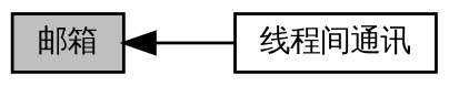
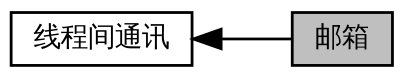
  digraph {
    rankdir=LR
    node [color=black fontname="FreeSans.ttf" fontsize=10 shape=record style=filled]
    n1 [fillcolor=white height=0.2 label="线程间通讯" width=0.4]
    n2 [fillcolor=grey75 fontcolor=black height=0.2 label="邮箱" width=0.4]
-   n2 -> n1 [dir=back fontname="FreeSans.ttf" fontsize=10 labelfontname="FreeSans.ttf" labelfontsize=10 shape=plaintext style=solid]
+   n1 -> n2 [dir=back fontname="FreeSans.ttf" fontsize=10 labelfontname="FreeSans.ttf" labelfontsize=10 shape=plaintext style=solid]
  }
